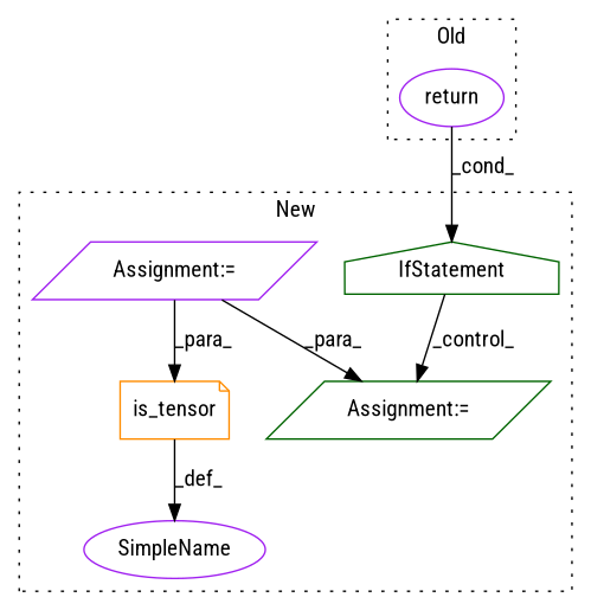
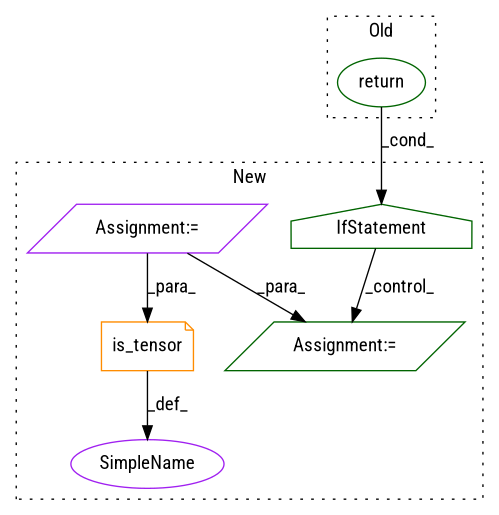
  digraph {
    fontname="Roboto Condensed"
    node [a=7 color=purple fontname="Roboto Condensed" shape=parallelogram]
    edge [fontname="Roboto Condensed"]
    n1 [a=32 color=darkorange l="10,1" label=is_tensor s="1610,1625" shape=note]
    n2 [a=25 color=darkgreen l="4,2" label=IfStatement s="1599,1626" shape=house]
    n3 [l=5 label="Assignment:=" s=1537]
    n4 [color=darkgreen l=1 label="Assignment:=" s=1956]
    n5 [a=42 label=SimpleName shape=ellipse]
-   n6 [a=41 l=7 label=return s=2093 shape=ellipse]
+   n6 [a=41 color=darkgreen l=7 label=return s=2093 shape=ellipse]
    subgraph cluster_1 {
      label=New
      style=dotted
      n1
      n2
      n3
      n4
      n5
    }
    subgraph cluster_2 {
      label=Old
      style=dotted
      n6
    }
    n1 -> n5 [label=_def_]
    n2 -> n4 [label=_control_]
    n3 -> n1 [label=_para_]
    n3 -> n4 [label=_para_]
    n6 -> n2 [label=_cond_]
  }
